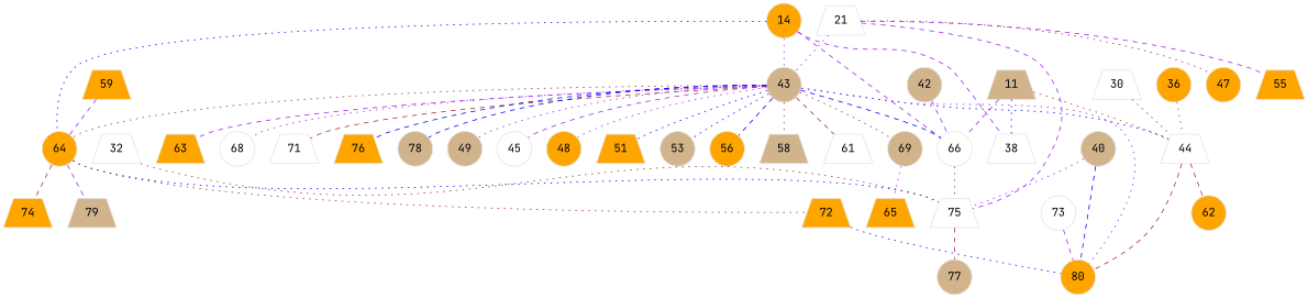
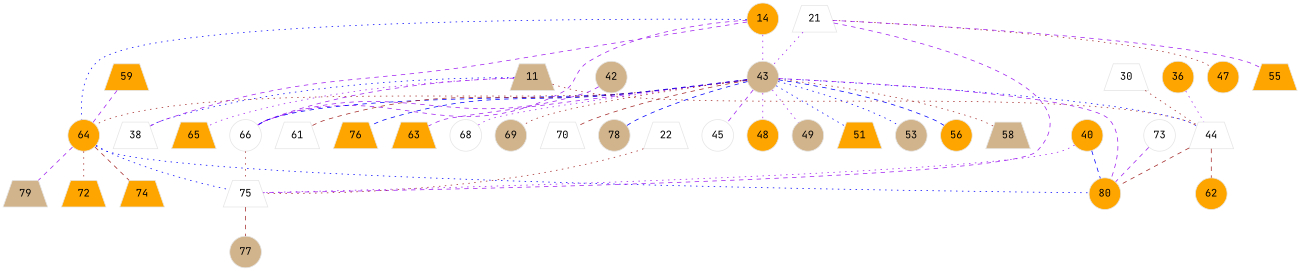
  graph {
    fontname="JetBrains Mono"
    node [color=gray90 fillcolor=orange fontname="JetBrains Mono" shape=circle style=filled]
    edge [color=purple fontname="JetBrains Mono" style=dotted]
    11 [fillcolor=tan shape=trapezium super="+9"]
    38 [fillcolor=white shape=trapezium]
    44 [fillcolor=white shape=trapezium super="+12"]
    65 [shape=trapezium]
    66 [fillcolor=white super="+8+31+35"]
    80 [super="+2"]
    62
    75 [fillcolor=white shape=trapezium super="+33+6+23"]
    14 [super="+13"]
    43 [fillcolor=tan super="+41+19+34+39"]
    64 [super="+52+57"]
    45 [fillcolor=white]
    48
    49 [fillcolor=tan]
    51 [shape=trapezium super="+25"]
    53 [fillcolor=tan]
    56 [super="+54"]
    58 [fillcolor=tan shape=trapezium]
    61 [fillcolor=white shape=trapezium]
    63 [shape=trapezium]
    68 [fillcolor=white]
    69 [fillcolor=tan super="+27"]
-   70 [fillcolor=white shape=trapezium label=71]
+   70 [fillcolor=white shape=trapezium]
    76 [shape=trapezium]
    78 [fillcolor=tan super="+67"]
    72 [shape=trapezium]
    74 [shape=trapezium super="+60"]
    79 [fillcolor=tan shape=trapezium]
    21 [fillcolor=white shape=trapezium super="+20"]
    47
    55 [shape=trapezium]
    77 [fillcolor=tan super="+46"]
    30 [fillcolor=white shape=trapezium]
-   32 [fillcolor=white shape=trapezium]
+   32 [fillcolor=white shape=trapezium label=22]
    36
-   40 [fillcolor=tan]
+   40
    42 [fillcolor=tan super="+29"]
    59 [shape=trapezium super="+50"]
    73 [fillcolor=white]
    11 -- 38 [color=blue]
    11 -- 44 [color=brown weight=4]
-   69 -- 65
+   11 -- 65
    11 -- 66 [style=dashed]
    44 -- 80 [color=brown style=dashed]
    44 -- 62 [color=brown style=dashed]
    66 -- 75 [color=brown weight=4]
    75 -- 77 [color=brown style=dashed]
    14 -- 38 [style=dashed]
    14 -- 66 [style=dashed]
    14 -- 43 [weight=5]
    14 -- 64 [color=blue]
    43 -- 44 [color=blue weight=3]
    43 -- 66 [color=blue style=dashed]
-   43 -- 80 [weight=3]
+   43 -- 80 [style=dashed weight=3]
    43 -- 64 [color=brown weight=2]
    43 -- 45 [style=dashed]
    43 -- 48
    43 -- 49
    43 -- 51 [color=blue]
    43 -- 53 [color=blue]
    43 -- 56 [color=blue style=dashed]
    43 -- 58 [color=brown]
    43 -- 61 [color=brown style=dashed]
    43 -- 63 [style=dashed]
    43 -- 68
    43 -- 69 [color=brown]
    43 -- 70 [color=brown style=dashed]
    43 -- 76 [color=blue style=dashed]
    43 -- 78 [color=blue style=dashed]
-   72 -- 80 [color=blue weight=4]
+   64 -- 80 [color=blue weight=4]
    64 -- 75 [color=blue weight=2]
    64 -- 72 [color=brown]
    64 -- 74 [color=brown style=dashed]
    64 -- 79 [style=dashed]
    21 -- 75 [style=dashed]
    21 -- 43 [weight=4]
    21 -- 47 [color=brown]
    21 -- 55 [style=dashed]
    30 -- 44 [color=brown]
    32 -- 75 [color=brown]
    36 -- 44
    40 -- 80 [color=blue style=dashed]
    40 -- 75
    42 -- 66 [style=dashed]
    59 -- 64 [style=dashed]
    73 -- 80 [style=dashed]
  }
